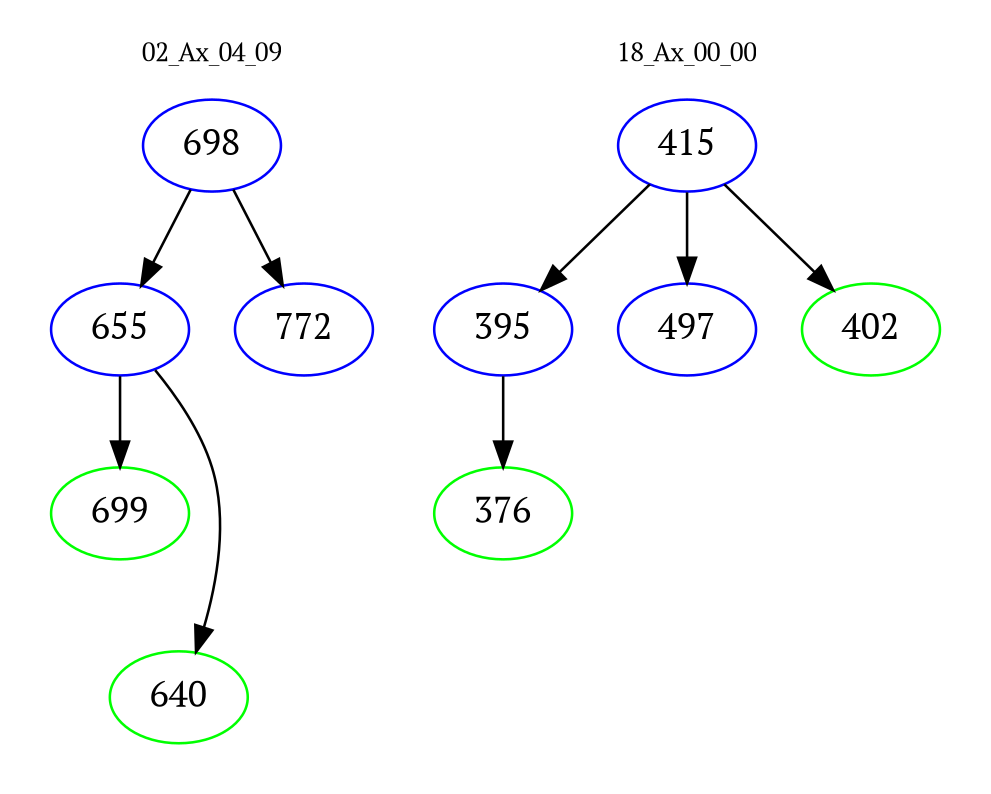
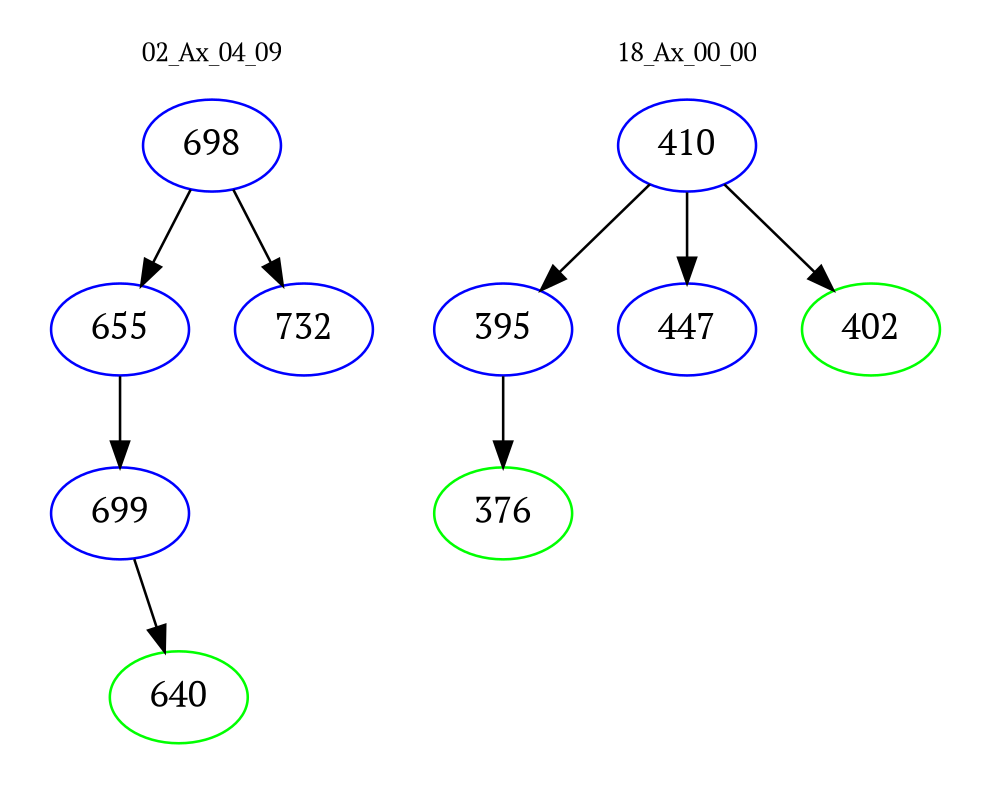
  digraph {
    fontname="PT Serif"
    node [color=blue fontname="PT Serif"]
    edge [color=black fontname="PT Serif"]
    n1 [label=698]
    n2 [label=655]
-   n3 [color=green label=699]
-   n4 [label=772]
+   n3 [label=699]
+   n4 [label=732]
    n5 [color=green label=640]
-   n6 [label=415]
+   n6 [label=410]
    n7 [label=395]
-   n8 [label=497]
+   n8 [label=447]
    n9 [color=green label=402]
    n10 [color=green label=376]
    subgraph cluster_1 {
      color=white
      fontsize=10
      label="02_Ax_04_09"
      n1
      n2
      n3
      n4
      n5
    }
    subgraph cluster_2 {
      color=white
      fontsize=10
      label="18_Ax_00_00"
      n6
      n7
      n8
      n9
      n10
    }
    n1 -> n2
    n1 -> n4
    n2 -> n3
-   n2 -> n5
+   n3 -> n5
    n6 -> n7
    n6 -> n8
    n6 -> n9
    n7 -> n10
  }
